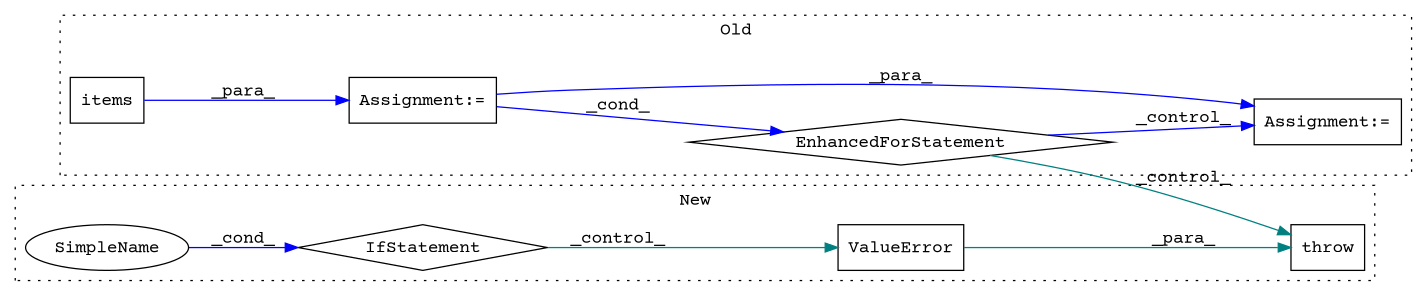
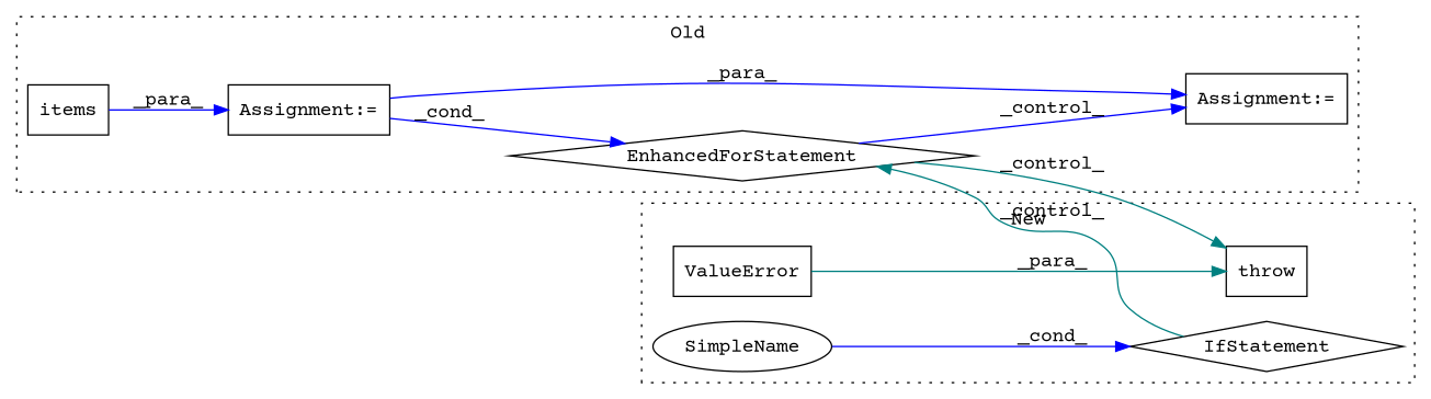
  digraph {
    fontname="Courier Prime"
    rankdir=LR
    node [a=32 fontname="Courier Prime" l="63,2" s="709,805" shape=box]
    edge [color=blue fontname="Courier Prime"]
    n1 [l=7 label=items s=798]
    n2 [a=7 label="Assignment:="]
    n3 [a=70 label=EnhancedForStatement shape=diamond]
    n4 [a=7 l=1 label="Assignment:=" s=925]
    n5 [l="11,1" label=ValueError s="1148,1217"]
    n6 [a=53 l=6 label=throw s=1142]
    n7 [a=25 l="12,2" label=IfStatement s="1087,1128" shape=diamond]
    n8 [a=42 label=SimpleName shape=ellipse l="" s=""]
    subgraph cluster_1 {
      label=Old
      style=dotted
      n1
      n2
      n3
      n4
    }
    subgraph cluster_2 {
      label=New
      style=dotted
      n5
      n6
      n7
      n8
    }
    n1 -> n2 [label=_para_]
    n2 -> n3 [label=_cond_]
    n2 -> n4 [label=_para_]
    n3 -> n4 [label=_control_]
    n3 -> n6 [color=teal label=_control_]
    n5 -> n6 [color=teal label=_para_]
-   n7 -> n5 [color=teal label=_control_]
+   n7 -> n3 [color=teal label=_control_]
    n8 -> n7 [label=_cond_]
  }
